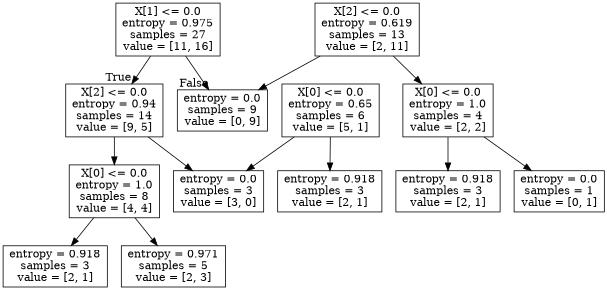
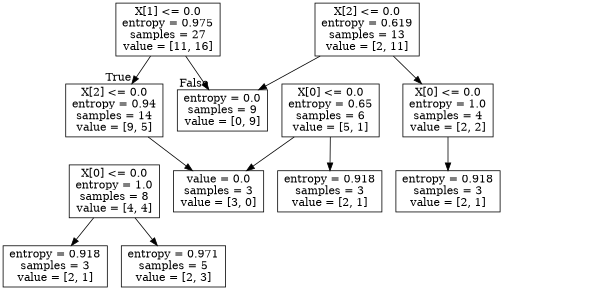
  digraph {
    node [shape=box]
    n1 [label="X[1] <= 0.0\nentropy = 0.975\nsamples = 27\nvalue = [11, 16]"]
    n2 [label="X[2] <= 0.0\nentropy = 0.94\nsamples = 14\nvalue = [9, 5]"]
    n3 [label="entropy = 0.0\nsamples = 9\nvalue = [0, 9]"]
    n4 [label="X[0] <= 0.0\nentropy = 1.0\nsamples = 8\nvalue = [4, 4]"]
-   n5 [label="entropy = 0.0\nsamples = 3\nvalue = [3, 0]"]
+   n5 [label="value = 0.0\nsamples = 3\nvalue = [3, 0]"]
    n6 [label="X[2] <= 0.0\nentropy = 0.619\nsamples = 13\nvalue = [2, 11]"]
    n7 [label="X[0] <= 0.0\nentropy = 1.0\nsamples = 4\nvalue = [2, 2]"]
    n8 [label="X[0] <= 0.0\nentropy = 0.65\nsamples = 6\nvalue = [5, 1]"]
    n9 [label="entropy = 0.918\nsamples = 3\nvalue = [2, 1]"]
    n10 [label="entropy = 0.918\nsamples = 3\nvalue = [2, 1]"]
    n11 [label="entropy = 0.971\nsamples = 5\nvalue = [2, 3]"]
    n12 [label="entropy = 0.918\nsamples = 3\nvalue = [2, 1]"]
-   n13 [label="entropy = 0.0\nsamples = 1\nvalue = [0, 1]"]
    n1 -> n2 [headlabel=True labelangle=45 labeldistance=2.5]
    n1 -> n3 [headlabel=False labelangle=-45 labeldistance=2.5]
-   n2 -> n4
    n2 -> n5
    n4 -> n10
    n4 -> n11
    n6 -> n3
    n6 -> n7
    n7 -> n12
-   n7 -> n13
    n8 -> n5
    n8 -> n9
  }
